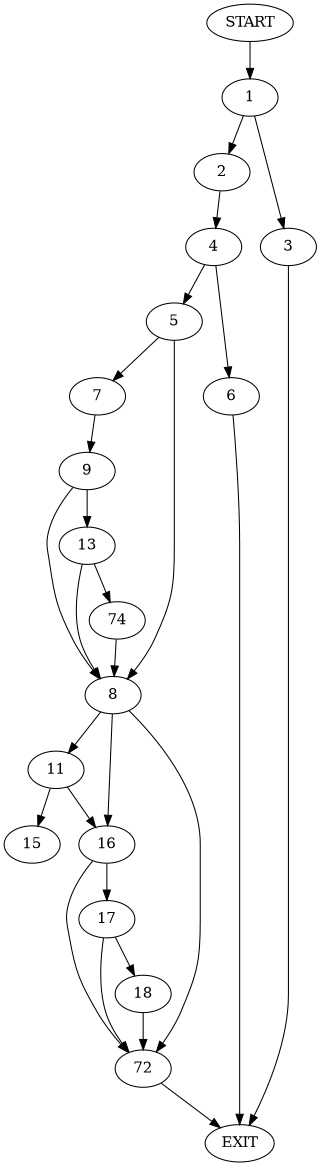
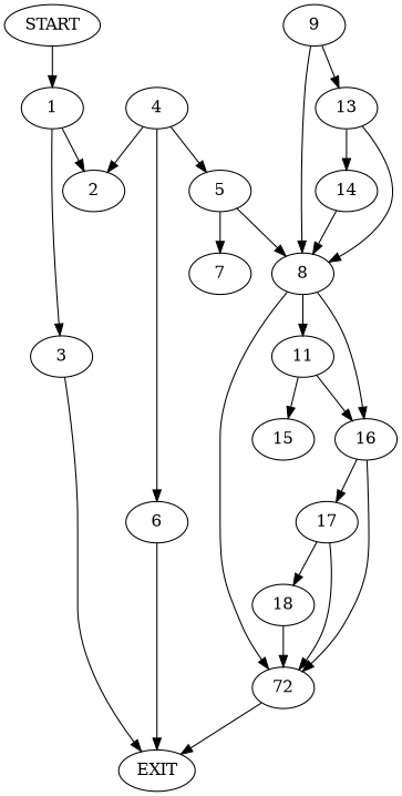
  digraph {
    n1 [label=START]
    1
    2
    3
    n5 [label=EXIT]
    4
    5
    6
    7
    8
    9
    11
    n13 [label=72]
    16
    13
    15
-   14 [label=74]
+   14
    17
    18
    n1 -> 1
    1 -> 2
    1 -> 3
-   2 -> 4
+   4 -> 2
    3 -> n5
    4 -> 5
    4 -> 6
    5 -> 7
    5 -> 8
    6 -> n5
-   7 -> 9
    8 -> 11
    8 -> n13
    8 -> 16
    9 -> 8
    9 -> 13
    11 -> 16
    11 -> 15
    n13 -> n5
    16 -> n13
    16 -> 17
    13 -> 8
    13 -> 14
    14 -> 8
    17 -> n13
    17 -> 18
    18 -> n13
  }
